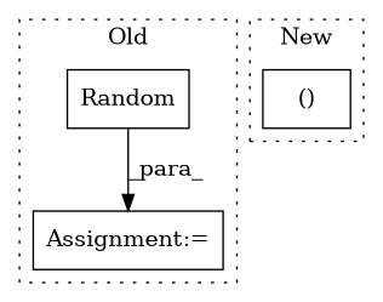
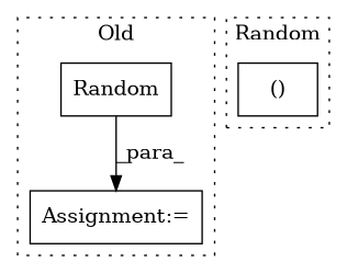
  digraph {
    node [shape=box]
    n1 [a=32 l="7,1" label=Random s="778,789"]
    n2 [a=7 l=1 label="Assignment:=" s=770]
    n3 [a=106 l=52 label="()" s=766]
    subgraph cluster_1 {
      label=Old
      style=dotted
      n1
      n2
    }
    subgraph cluster_2 {
-     label=New
+     label=Random
      style=dotted
      n3
    }
    n1 -> n2 [label=_para_]
  }
